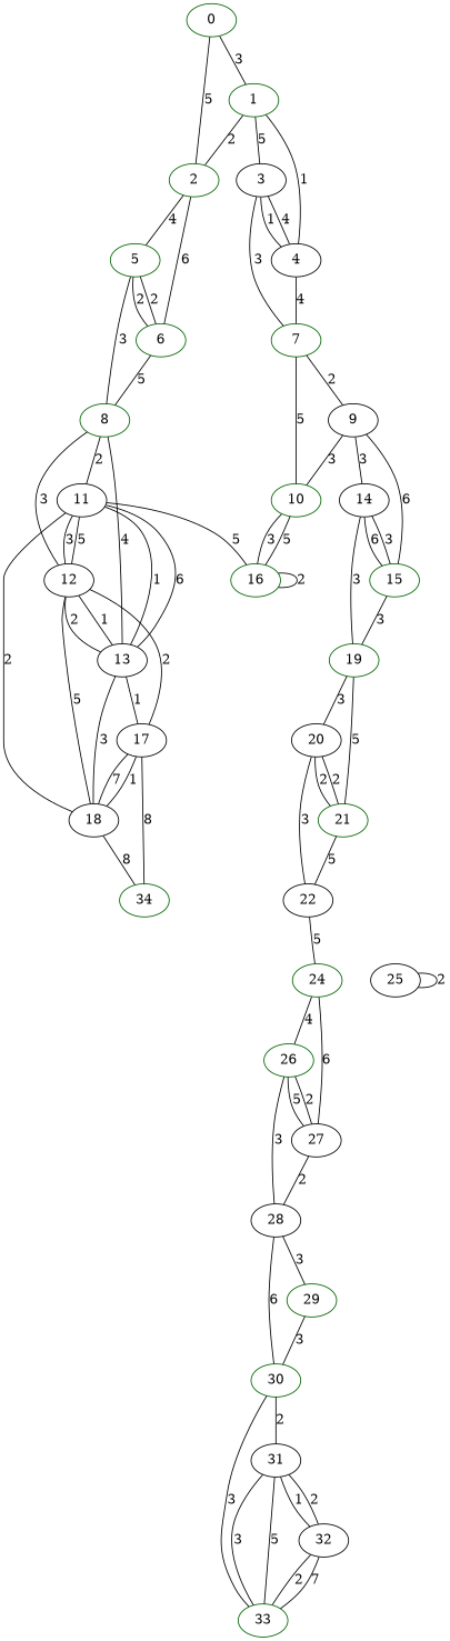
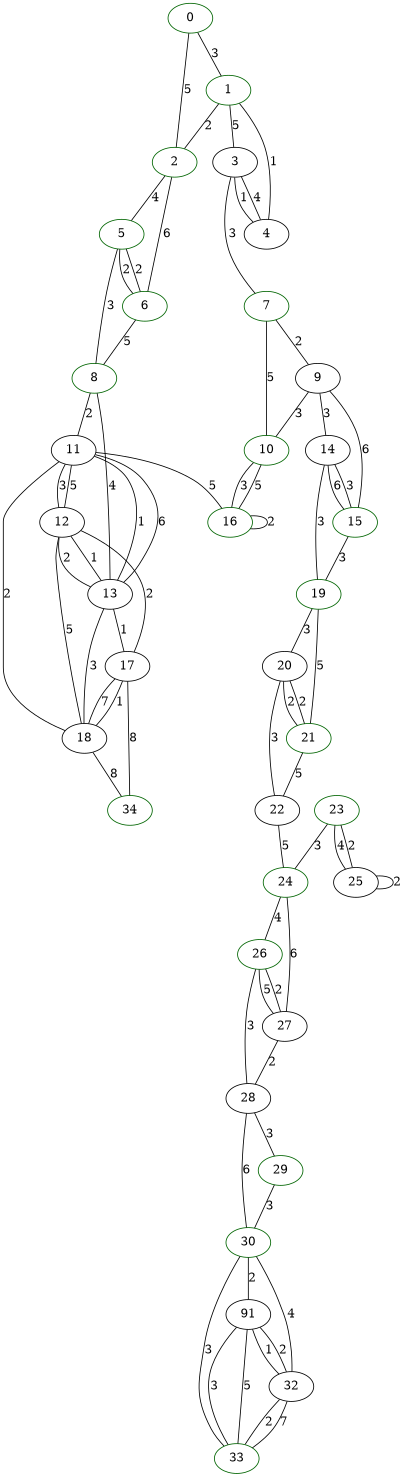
  graph {
    node [color=darkgreen weight=1]
    0
    1
    2
    3 [color=black weight=2]
    4 [color=black]
    5
    6
    7
    8
    9 [color=black]
    10
    11 [color=black]
    12 [color=black]
    13 [color=black]
    14 [color=black]
    15 [weight=2]
    16 [weight=2]
    18 [color=black]
    17 [color=black]
    19
    34 [weight=4]
    20 [color=black]
    21
    22 [color=black]
    24
+   23
    25 [color=black weight=2]
    26
    27 [color=black weight=2]
    28 [color=black]
    29
    30
-   31 [color=black]
+   31 [color=black label=91]
    32 [color=black]
    33
    0 -- 1 [label=3]
    0 -- 2 [label=5]
    1 -- 2 [label=2]
    1 -- 3 [label=5]
    1 -- 4 [label=1]
    2 -- 5 [label=4]
    2 -- 6 [label=6]
    3 -- 4 [label=1]
    3 -- 4 [label=4]
    3 -- 7 [label=3]
-   4 -- 7 [label=4]
    5 -- 6 [label=2]
    5 -- 6 [label=2]
    5 -- 8 [label=3]
    6 -- 8 [label=5]
    7 -- 9 [label=2]
    7 -- 10 [label=5]
    8 -- 11 [label=2]
-   8 -- 12 [label=3]
    8 -- 13 [label=4]
    9 -- 10 [label=3]
    9 -- 14 [label=3]
    9 -- 15 [label=6]
    10 -- 16 [label=3]
    10 -- 16 [label=5]
    11 -- 12 [label=3]
    11 -- 12 [label=5]
    11 -- 13 [label=1]
    11 -- 13 [label=6]
    11 -- 16 [label=5]
    11 -- 18 [label=2]
    12 -- 13 [label=2]
    12 -- 13 [label=1]
    12 -- 18 [label=5]
    12 -- 17 [label=2]
    13 -- 18 [label=3]
    13 -- 17 [label=1]
    14 -- 15 [label=6]
    14 -- 15 [label=3]
    14 -- 19 [label=3]
    15 -- 19 [label=3]
    16 -- 16 [label=2]
    18 -- 34 [label=8]
    17 -- 18 [label=7]
    17 -- 18 [label=1]
    17 -- 34 [label=8]
    19 -- 20 [label=3]
    19 -- 21 [label=5]
    20 -- 21 [label=2]
    20 -- 21 [label=2]
    20 -- 22 [label=3]
    21 -- 22 [label=5]
    22 -- 24 [label=5]
    24 -- 26 [label=4]
    24 -- 27 [label=6]
+   23 -- 24 [label=3]
+   23 -- 25 [label=4]
+   23 -- 25 [label=2]
    25 -- 25 [label=2]
    26 -- 27 [label=5]
    26 -- 27 [label=2]
    26 -- 28 [label=3]
    27 -- 28 [label=2]
    28 -- 29 [label=3]
    28 -- 30 [label=6]
    29 -- 30 [label=3]
    30 -- 31 [label=2]
+   30 -- 32 [label=4]
    30 -- 33 [label=3]
    31 -- 32 [label=1]
    31 -- 32 [label=2]
    31 -- 33 [label=3]
    31 -- 33 [label=5]
    32 -- 33 [label=2]
    32 -- 33 [label=7]
  }
